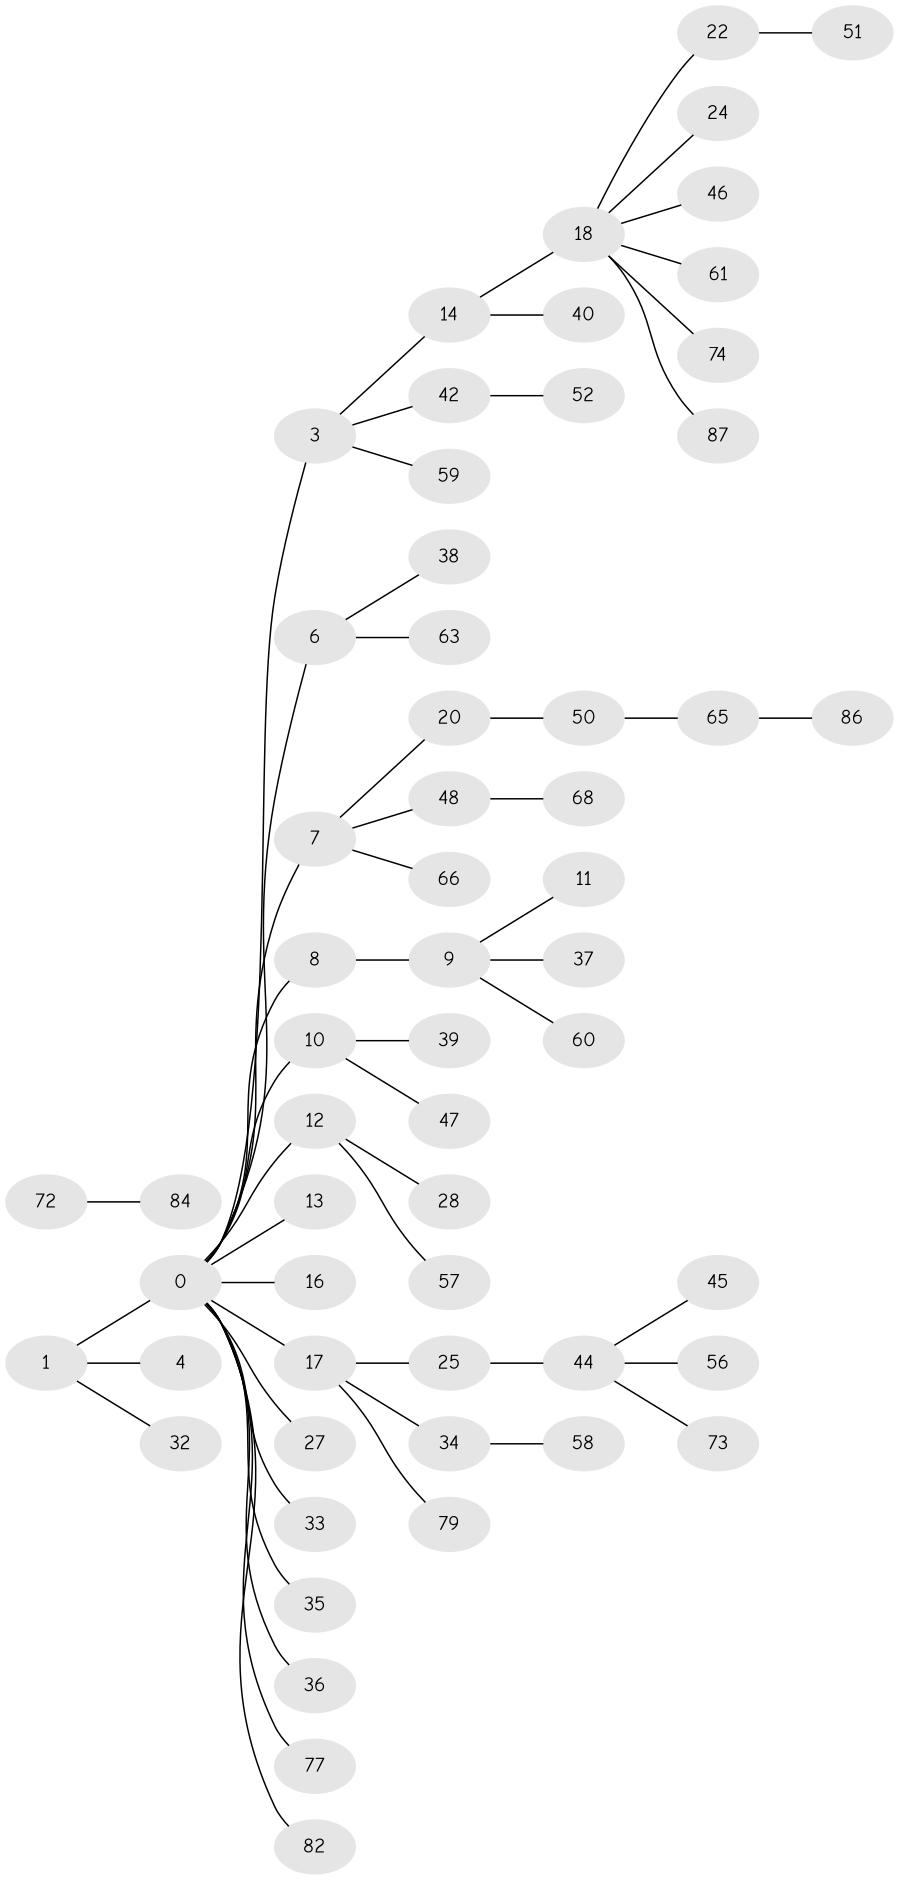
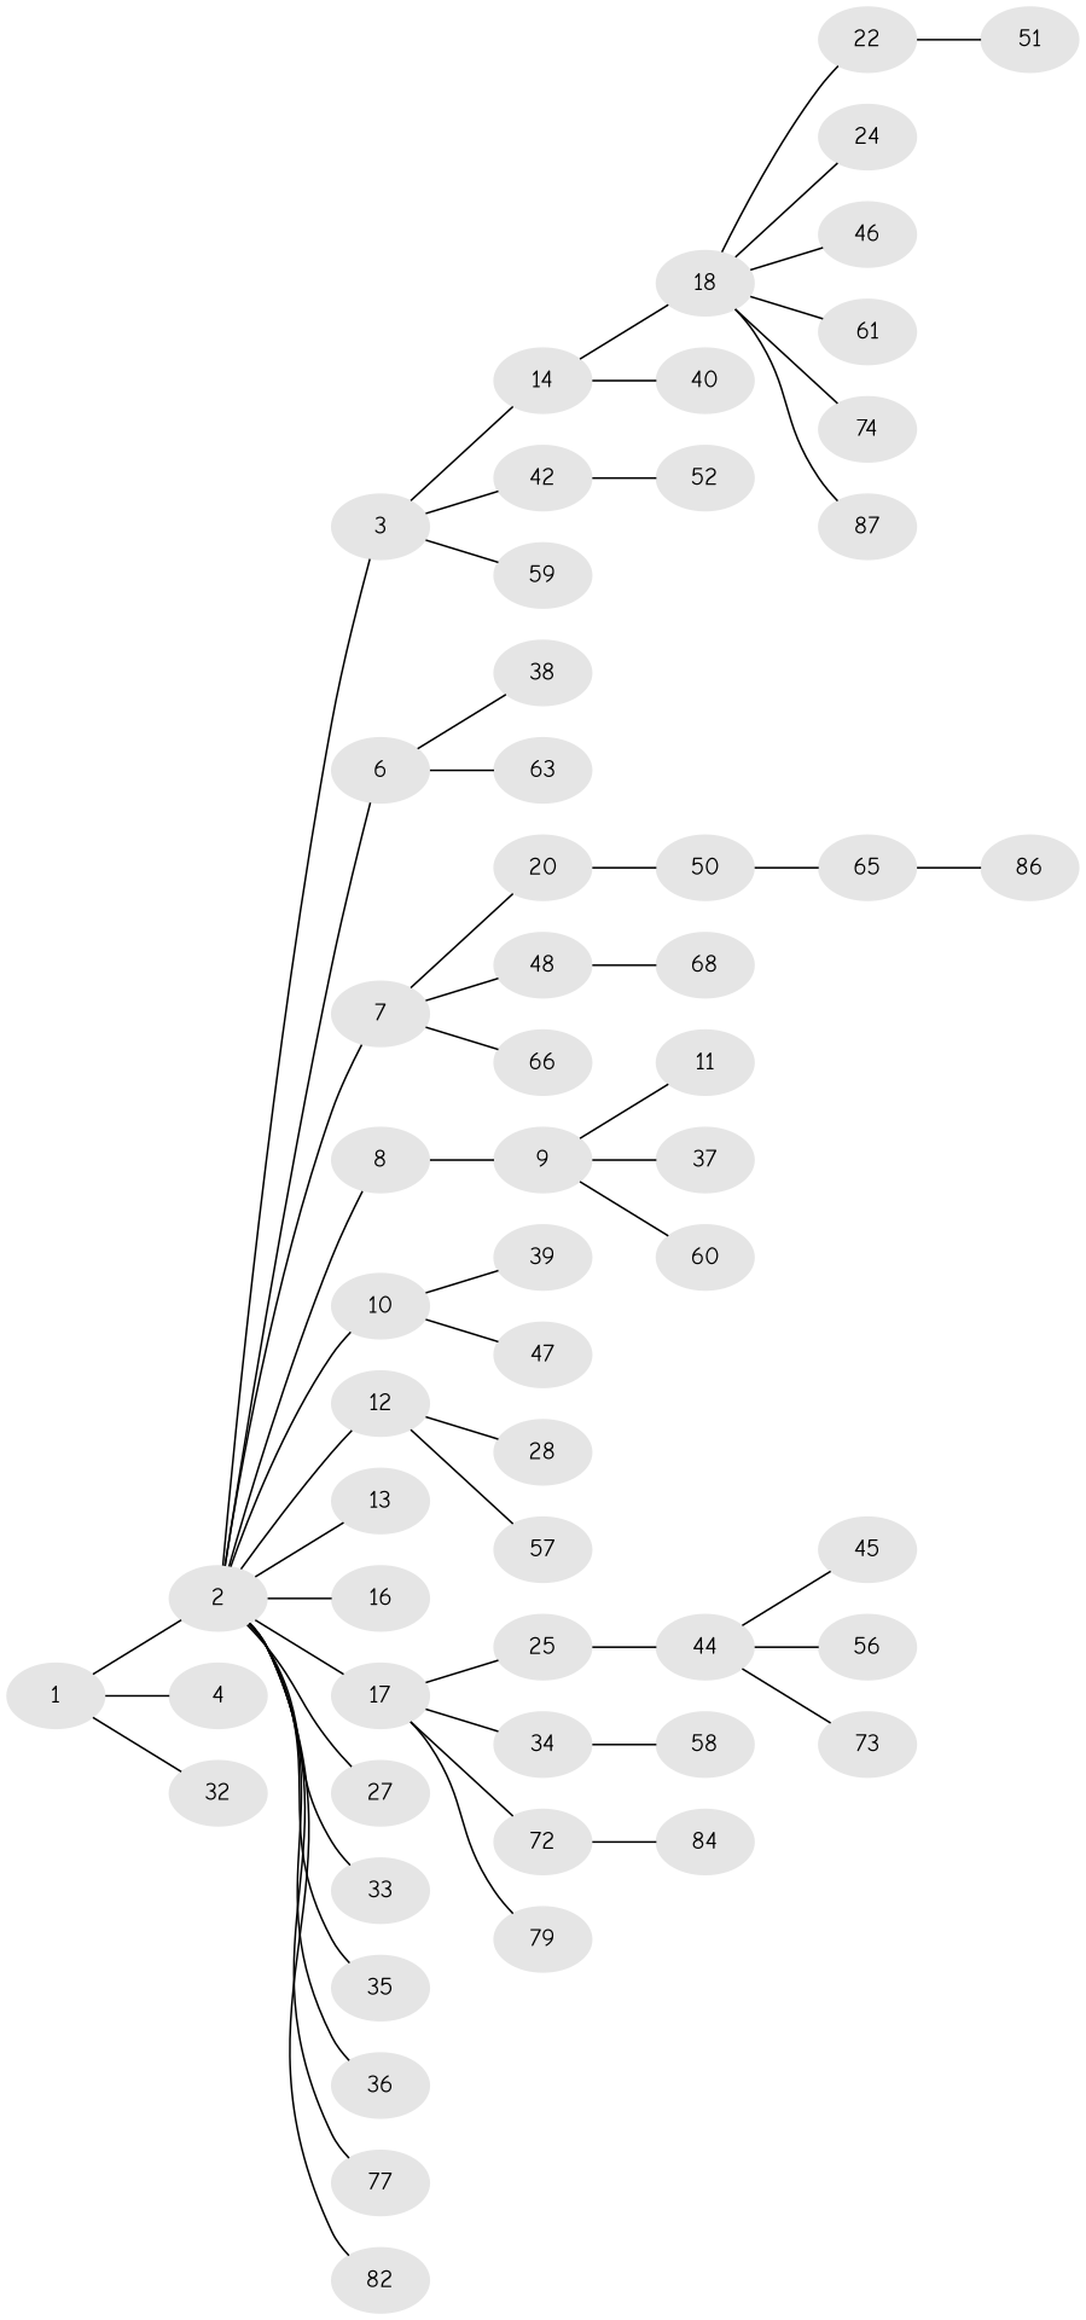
  graph {
    fontname="Comic Neue"
    rankdir=LR
    node [color=gray90 fontname="Comic Neue" style=filled]
    edge [fontname="Comic Neue"]
    1 [super="+70"]
-   2 [super="+5" label=0]
+   2 [super="+5"]
    4
    32
    3 [super="+55"]
    6 [super="+29"]
    7 [super="+54"]
    8 [super="+21"]
    10 [super="+30"]
    12 [super="+26"]
    13 [super="+41"]
    16 [super="+62"]
    17 [super="+19"]
    27
    33
    35
    36
    77
    82
    14 [super="+15"]
    42 [super="+49"]
    59
    38
    63 [super="+75"]
    20 [super="+23"]
    48 [super="+69"]
    66
    9 [super="+31"]
    39 [super="+71"]
    47
    28
    57
    25
    34 [super="+43"]
    72
    79 [super="+88"]
    18 [super="+76"]
    40
    52 [super="+83"]
    50
    68
    11
    37
    60
    22
    24
    46
    61
    74
    87
    44 [super="+64"]
    58 [super="+81"]
    84 [super="+85"]
    51 [super="+53"]
    65 [super="+67"]
    45
    56 [super="+78"]
    73
    86
    1 -- 2
    1 -- 4
    1 -- 32
    2 -- 3
    2 -- 6
    2 -- 7
    2 -- 8
    2 -- 10
    2 -- 12
    2 -- 13
    2 -- 16
    2 -- 17
    2 -- 27
    2 -- 33
    2 -- 35
    2 -- 36
    2 -- 77
    2 -- 82
    3 -- 14
    3 -- 42
    3 -- 59
    6 -- 38
    6 -- 63
    7 -- 20
    7 -- 48
    7 -- 66
    8 -- 9
    10 -- 39
    10 -- 47
    12 -- 28
    12 -- 57
    17 -- 25
    17 -- 34
+   17 -- 72
    17 -- 79
    14 -- 18
    14 -- 40
    42 -- 52
    20 -- 50
    48 -- 68
    9 -- 11
    9 -- 37
    9 -- 60
    25 -- 44
    34 -- 58
    72 -- 84
    18 -- 22
    18 -- 24
    18 -- 46
    18 -- 61
    18 -- 74
    18 -- 87
    50 -- 65
    22 -- 51
    44 -- 45
    44 -- 56
    44 -- 73
    65 -- 86
  }
